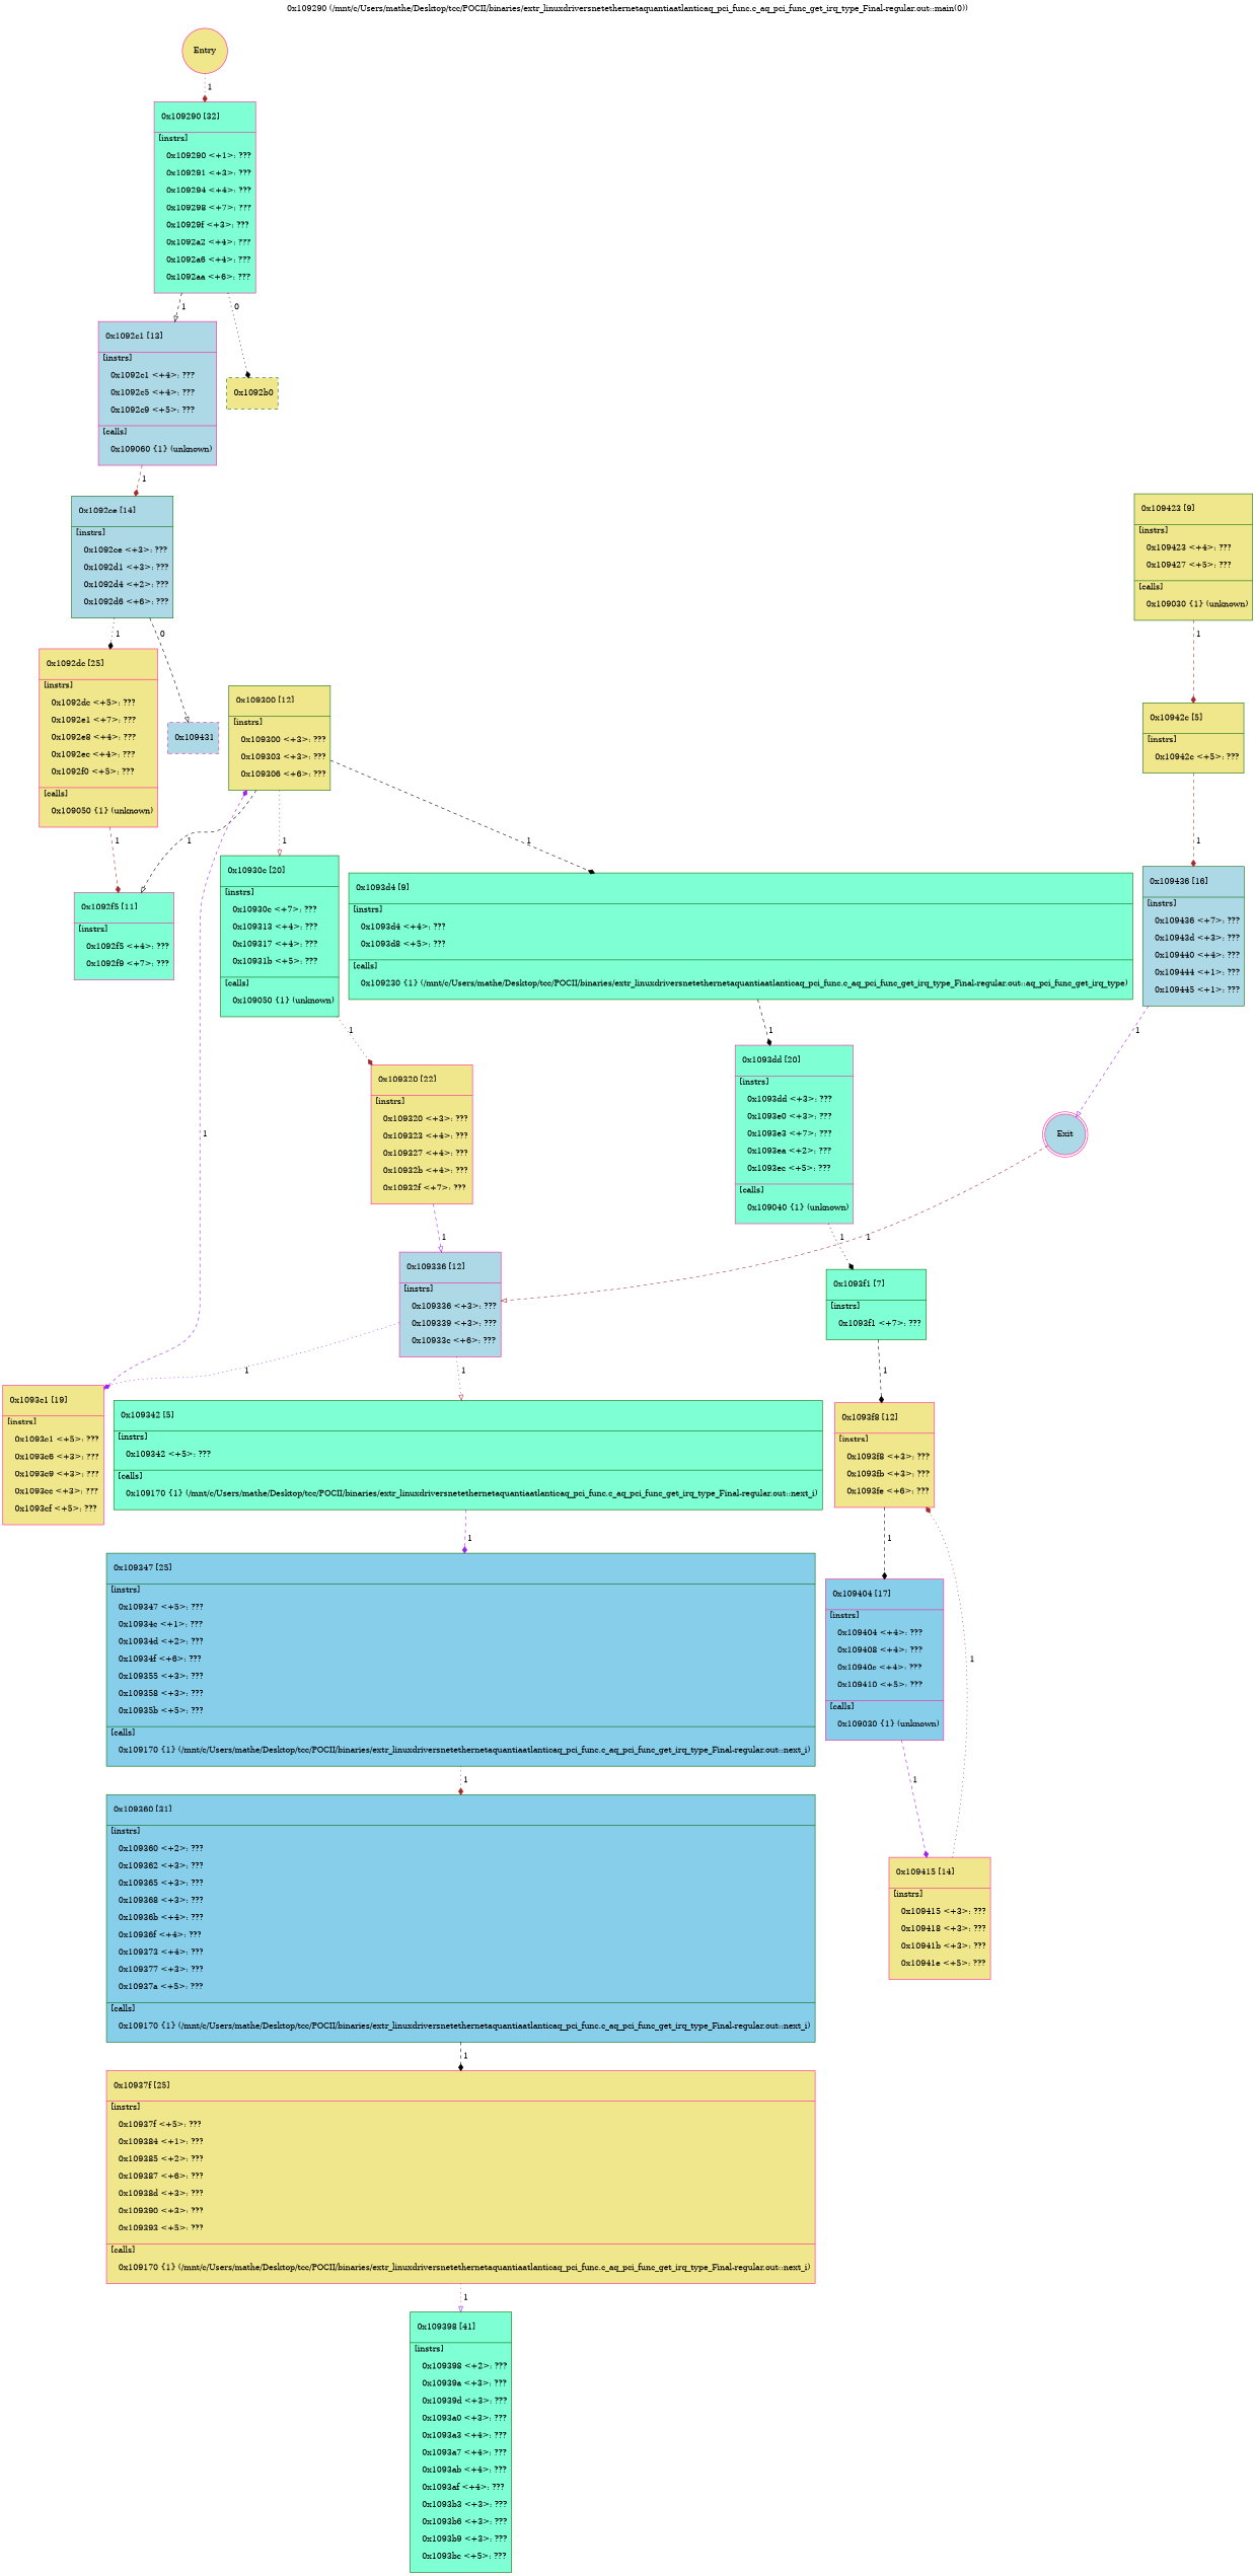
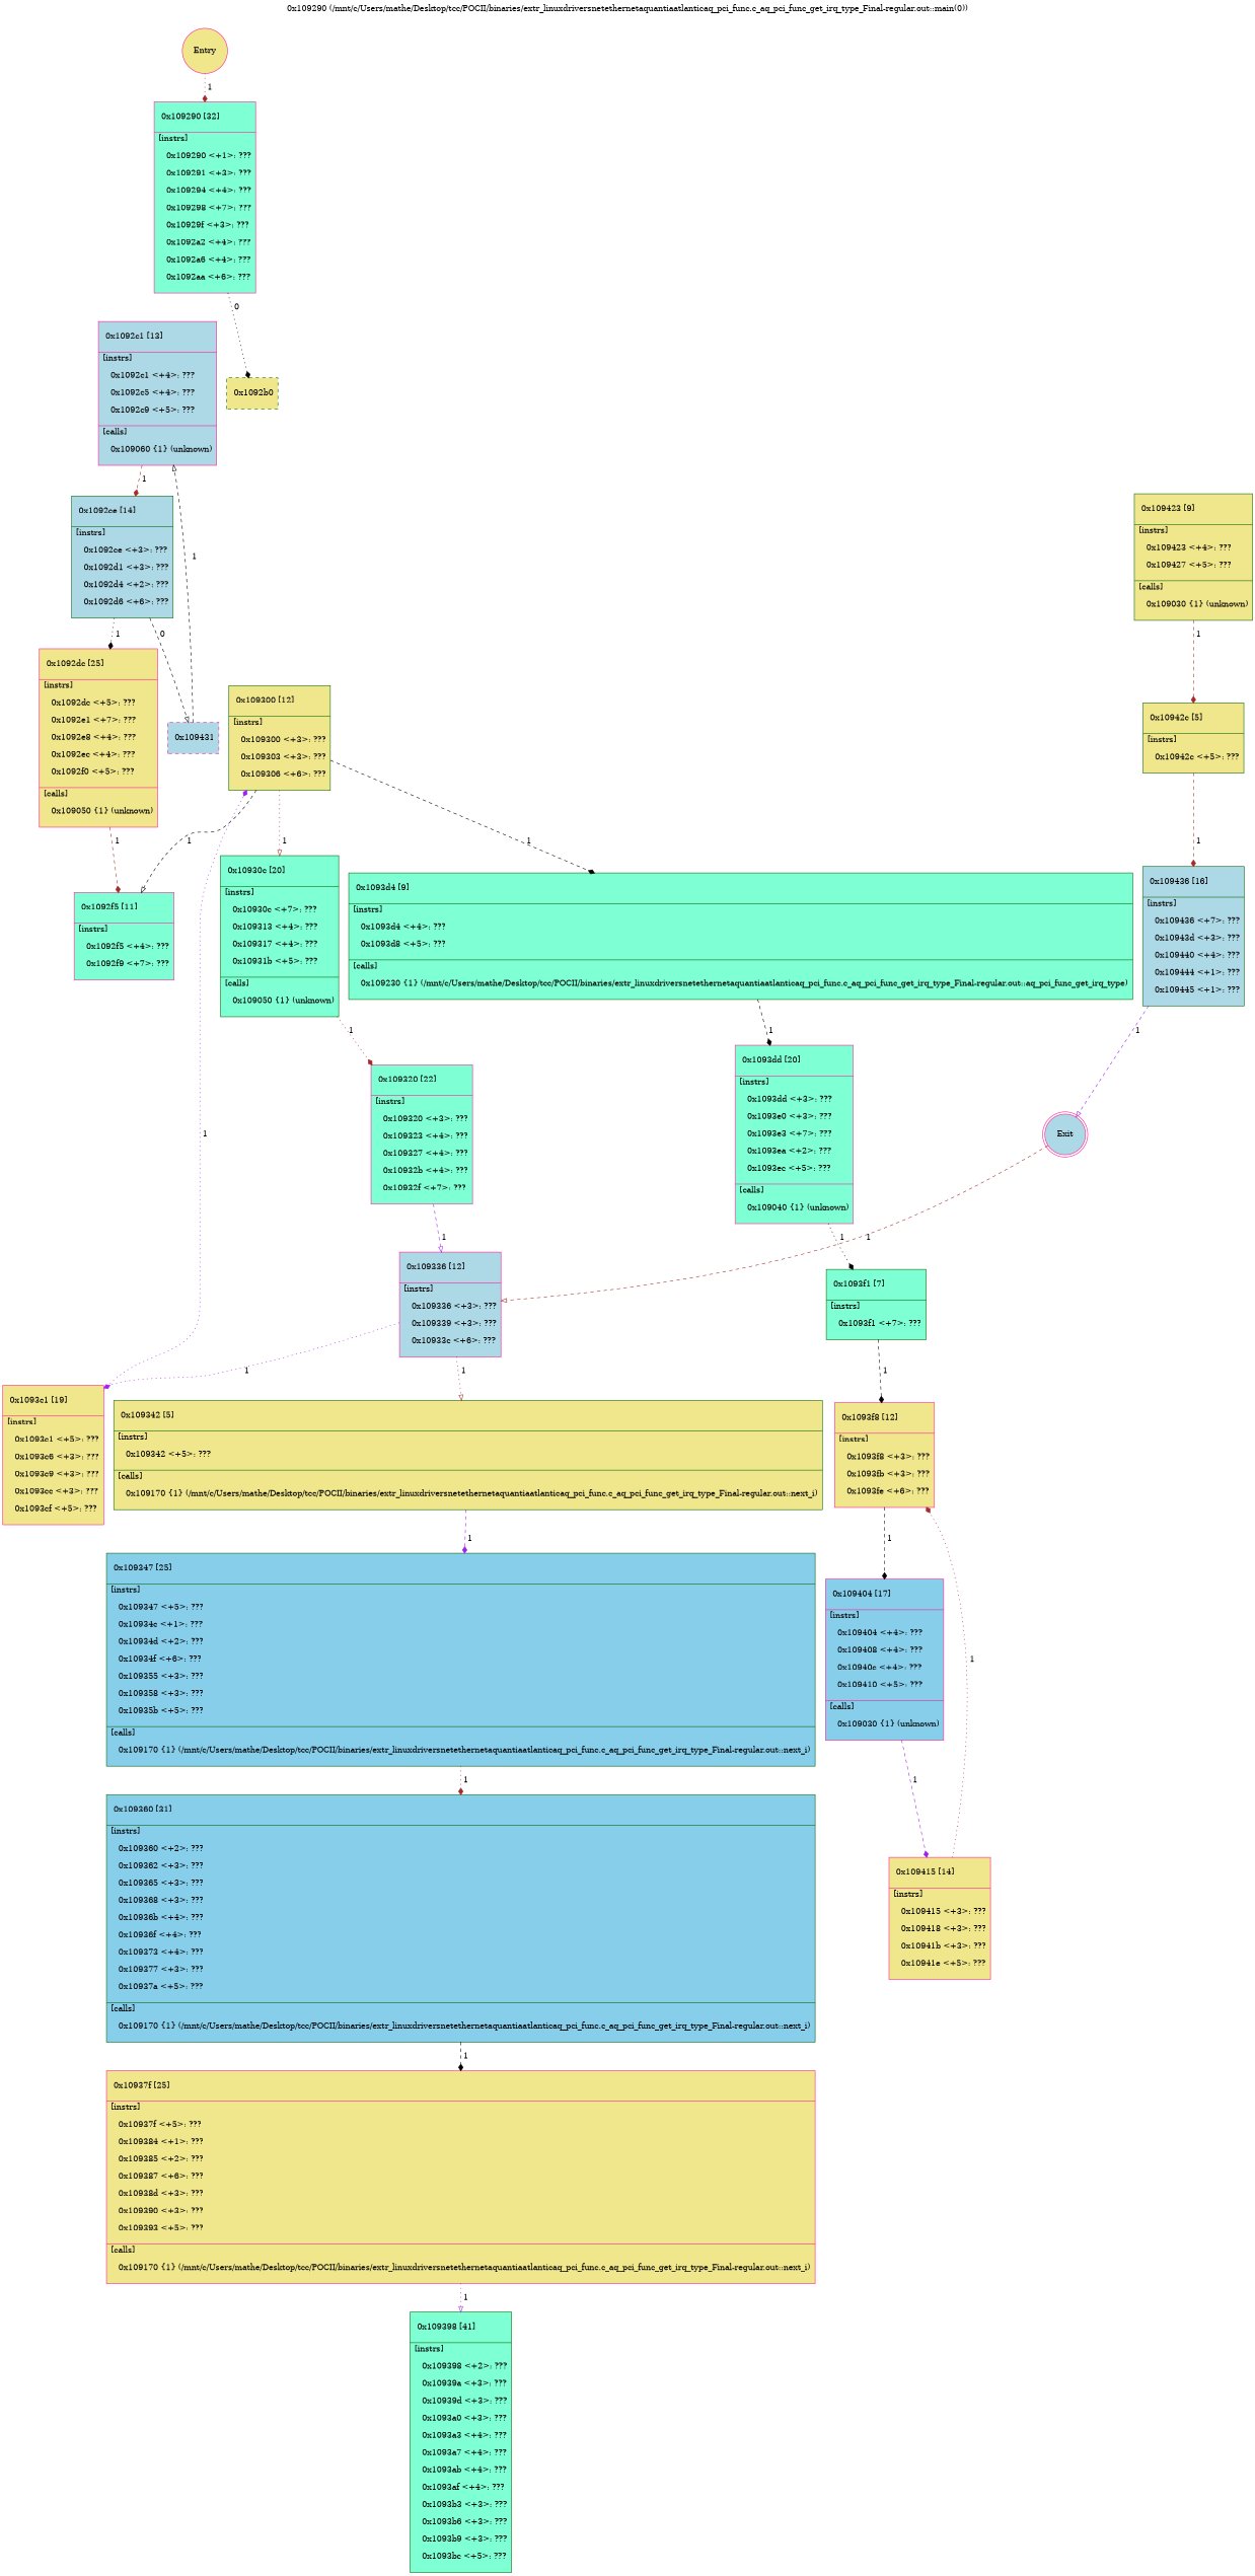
  digraph {
    label="0x109290 (/mnt/c/Users/mathe/Desktop/tcc/POCII/binaries/extr_linuxdriversnetethernetaquantiaatlanticaq_pci_func.c_aq_pci_func_get_irq_type_Final-regular.out::main(0))"
    labelloc=t
    node [color=deeppink fillcolor=khaki shape=record style=filled]
    edge [arrowhead=diamond color=brown style=dashed]
    Entry [height=0.3 shape=circle width=0.3]
    n2 [fillcolor=aquamarine label="{\n     0x109290 [32]\l\n     | [instrs]\l\n     &nbsp;&nbsp;0x109290 \<+1\>: ???\l\n     &nbsp;&nbsp;0x109291 \<+3\>: ???\l\n     &nbsp;&nbsp;0x109294 \<+4\>: ???\l\n     &nbsp;&nbsp;0x109298 \<+7\>: ???\l\n     &nbsp;&nbsp;0x10929f \<+3\>: ???\l\n     &nbsp;&nbsp;0x1092a2 \<+4\>: ???\l\n     &nbsp;&nbsp;0x1092a6 \<+4\>: ???\l\n     &nbsp;&nbsp;0x1092aa \<+6\>: ???\l\n  }"]
    n3 [fillcolor=lightblue label="{\n     0x1092c1 [13]\l\n     | [instrs]\l\n     &nbsp;&nbsp;0x1092c1 \<+4\>: ???\l\n     &nbsp;&nbsp;0x1092c5 \<+4\>: ???\l\n     &nbsp;&nbsp;0x1092c9 \<+5\>: ???\l\n     | [calls]\l\n     &nbsp;&nbsp;0x109060 \{1\} (unknown)\l\n  }"]
    n4 [color=darkgreen label="{\n     0x1092b0\l\n  }" style="dashed,filled"]
    n5 [color=darkgreen fillcolor=lightblue label="{\n     0x1092ce [14]\l\n     | [instrs]\l\n     &nbsp;&nbsp;0x1092ce \<+3\>: ???\l\n     &nbsp;&nbsp;0x1092d1 \<+3\>: ???\l\n     &nbsp;&nbsp;0x1092d4 \<+2\>: ???\l\n     &nbsp;&nbsp;0x1092d6 \<+6\>: ???\l\n  }"]
    n6 [fillcolor=lightblue label="{\n     0x109431\l\n  }" style="dashed,filled"]
    n7 [label="{\n     0x1092dc [25]\l\n     | [instrs]\l\n     &nbsp;&nbsp;0x1092dc \<+5\>: ???\l\n     &nbsp;&nbsp;0x1092e1 \<+7\>: ???\l\n     &nbsp;&nbsp;0x1092e8 \<+4\>: ???\l\n     &nbsp;&nbsp;0x1092ec \<+4\>: ???\l\n     &nbsp;&nbsp;0x1092f0 \<+5\>: ???\l\n     | [calls]\l\n     &nbsp;&nbsp;0x109050 \{1\} (unknown)\l\n  }"]
    n8 [fillcolor=aquamarine label="{\n     0x1092f5 [11]\l\n     | [instrs]\l\n     &nbsp;&nbsp;0x1092f5 \<+4\>: ???\l\n     &nbsp;&nbsp;0x1092f9 \<+7\>: ???\l\n  }"]
    Exit [fillcolor=lightblue height=0.3 peripheries=2 shape=circle width=0.3]
    n10 [fillcolor=lightblue label="{\n     0x109336 [12]\l\n     | [instrs]\l\n     &nbsp;&nbsp;0x109336 \<+3\>: ???\l\n     &nbsp;&nbsp;0x109339 \<+3\>: ???\l\n     &nbsp;&nbsp;0x10933c \<+6\>: ???\l\n  }"]
    n11 [color=darkgreen label="{\n     0x109300 [12]\l\n     | [instrs]\l\n     &nbsp;&nbsp;0x109300 \<+3\>: ???\l\n     &nbsp;&nbsp;0x109303 \<+3\>: ???\l\n     &nbsp;&nbsp;0x109306 \<+6\>: ???\l\n  }"]
    n12 [color=darkgreen fillcolor=aquamarine label="{\n     0x1093d4 [9]\l\n     | [instrs]\l\n     &nbsp;&nbsp;0x1093d4 \<+4\>: ???\l\n     &nbsp;&nbsp;0x1093d8 \<+5\>: ???\l\n     | [calls]\l\n     &nbsp;&nbsp;0x109230 \{1\} (/mnt/c/Users/mathe/Desktop/tcc/POCII/binaries/extr_linuxdriversnetethernetaquantiaatlanticaq_pci_func.c_aq_pci_func_get_irq_type_Final-regular.out::aq_pci_func_get_irq_type)\l\n  }"]
    n13 [color=darkgreen fillcolor=aquamarine label="{\n     0x10930c [20]\l\n     | [instrs]\l\n     &nbsp;&nbsp;0x10930c \<+7\>: ???\l\n     &nbsp;&nbsp;0x109313 \<+4\>: ???\l\n     &nbsp;&nbsp;0x109317 \<+4\>: ???\l\n     &nbsp;&nbsp;0x10931b \<+5\>: ???\l\n     | [calls]\l\n     &nbsp;&nbsp;0x109050 \{1\} (unknown)\l\n  }"]
    n14 [fillcolor=aquamarine label="{\n     0x1093dd [20]\l\n     | [instrs]\l\n     &nbsp;&nbsp;0x1093dd \<+3\>: ???\l\n     &nbsp;&nbsp;0x1093e0 \<+3\>: ???\l\n     &nbsp;&nbsp;0x1093e3 \<+7\>: ???\l\n     &nbsp;&nbsp;0x1093ea \<+2\>: ???\l\n     &nbsp;&nbsp;0x1093ec \<+5\>: ???\l\n     | [calls]\l\n     &nbsp;&nbsp;0x109040 \{1\} (unknown)\l\n  }"]
-   n15 [label="{\n     0x109320 [22]\l\n     | [instrs]\l\n     &nbsp;&nbsp;0x109320 \<+3\>: ???\l\n     &nbsp;&nbsp;0x109323 \<+4\>: ???\l\n     &nbsp;&nbsp;0x109327 \<+4\>: ???\l\n     &nbsp;&nbsp;0x10932b \<+4\>: ???\l\n     &nbsp;&nbsp;0x10932f \<+7\>: ???\l\n  }"]
+   n15 [fillcolor=aquamarine label="{\n     0x109320 [22]\l\n     | [instrs]\l\n     &nbsp;&nbsp;0x109320 \<+3\>: ???\l\n     &nbsp;&nbsp;0x109323 \<+4\>: ???\l\n     &nbsp;&nbsp;0x109327 \<+4\>: ???\l\n     &nbsp;&nbsp;0x10932b \<+4\>: ???\l\n     &nbsp;&nbsp;0x10932f \<+7\>: ???\l\n  }"]
    n16 [color=darkgreen fillcolor=aquamarine label="{\n     0x1093f1 [7]\l\n     | [instrs]\l\n     &nbsp;&nbsp;0x1093f1 \<+7\>: ???\l\n  }"]
    n17 [label="{\n     0x1093c1 [19]\l\n     | [instrs]\l\n     &nbsp;&nbsp;0x1093c1 \<+5\>: ???\l\n     &nbsp;&nbsp;0x1093c6 \<+3\>: ???\l\n     &nbsp;&nbsp;0x1093c9 \<+3\>: ???\l\n     &nbsp;&nbsp;0x1093cc \<+3\>: ???\l\n     &nbsp;&nbsp;0x1093cf \<+5\>: ???\l\n  }"]
-   n18 [color=darkgreen fillcolor=aquamarine label="{\n     0x109342 [5]\l\n     | [instrs]\l\n     &nbsp;&nbsp;0x109342 \<+5\>: ???\l\n     | [calls]\l\n     &nbsp;&nbsp;0x109170 \{1\} (/mnt/c/Users/mathe/Desktop/tcc/POCII/binaries/extr_linuxdriversnetethernetaquantiaatlanticaq_pci_func.c_aq_pci_func_get_irq_type_Final-regular.out::next_i)\l\n  }"]
+   n18 [color=darkgreen label="{\n     0x109342 [5]\l\n     | [instrs]\l\n     &nbsp;&nbsp;0x109342 \<+5\>: ???\l\n     | [calls]\l\n     &nbsp;&nbsp;0x109170 \{1\} (/mnt/c/Users/mathe/Desktop/tcc/POCII/binaries/extr_linuxdriversnetethernetaquantiaatlanticaq_pci_func.c_aq_pci_func_get_irq_type_Final-regular.out::next_i)\l\n  }"]
    n19 [color=darkgreen fillcolor=skyblue label="{\n     0x109347 [25]\l\n     | [instrs]\l\n     &nbsp;&nbsp;0x109347 \<+5\>: ???\l\n     &nbsp;&nbsp;0x10934c \<+1\>: ???\l\n     &nbsp;&nbsp;0x10934d \<+2\>: ???\l\n     &nbsp;&nbsp;0x10934f \<+6\>: ???\l\n     &nbsp;&nbsp;0x109355 \<+3\>: ???\l\n     &nbsp;&nbsp;0x109358 \<+3\>: ???\l\n     &nbsp;&nbsp;0x10935b \<+5\>: ???\l\n     | [calls]\l\n     &nbsp;&nbsp;0x109170 \{1\} (/mnt/c/Users/mathe/Desktop/tcc/POCII/binaries/extr_linuxdriversnetethernetaquantiaatlanticaq_pci_func.c_aq_pci_func_get_irq_type_Final-regular.out::next_i)\l\n  }"]
    n20 [color=darkgreen fillcolor=skyblue label="{\n     0x109360 [31]\l\n     | [instrs]\l\n     &nbsp;&nbsp;0x109360 \<+2\>: ???\l\n     &nbsp;&nbsp;0x109362 \<+3\>: ???\l\n     &nbsp;&nbsp;0x109365 \<+3\>: ???\l\n     &nbsp;&nbsp;0x109368 \<+3\>: ???\l\n     &nbsp;&nbsp;0x10936b \<+4\>: ???\l\n     &nbsp;&nbsp;0x10936f \<+4\>: ???\l\n     &nbsp;&nbsp;0x109373 \<+4\>: ???\l\n     &nbsp;&nbsp;0x109377 \<+3\>: ???\l\n     &nbsp;&nbsp;0x10937a \<+5\>: ???\l\n     | [calls]\l\n     &nbsp;&nbsp;0x109170 \{1\} (/mnt/c/Users/mathe/Desktop/tcc/POCII/binaries/extr_linuxdriversnetethernetaquantiaatlanticaq_pci_func.c_aq_pci_func_get_irq_type_Final-regular.out::next_i)\l\n  }"]
    n21 [label="{\n     0x10937f [25]\l\n     | [instrs]\l\n     &nbsp;&nbsp;0x10937f \<+5\>: ???\l\n     &nbsp;&nbsp;0x109384 \<+1\>: ???\l\n     &nbsp;&nbsp;0x109385 \<+2\>: ???\l\n     &nbsp;&nbsp;0x109387 \<+6\>: ???\l\n     &nbsp;&nbsp;0x10938d \<+3\>: ???\l\n     &nbsp;&nbsp;0x109390 \<+3\>: ???\l\n     &nbsp;&nbsp;0x109393 \<+5\>: ???\l\n     | [calls]\l\n     &nbsp;&nbsp;0x109170 \{1\} (/mnt/c/Users/mathe/Desktop/tcc/POCII/binaries/extr_linuxdriversnetethernetaquantiaatlanticaq_pci_func.c_aq_pci_func_get_irq_type_Final-regular.out::next_i)\l\n  }"]
    n22 [color=darkgreen fillcolor=aquamarine label="{\n     0x109398 [41]\l\n     | [instrs]\l\n     &nbsp;&nbsp;0x109398 \<+2\>: ???\l\n     &nbsp;&nbsp;0x10939a \<+3\>: ???\l\n     &nbsp;&nbsp;0x10939d \<+3\>: ???\l\n     &nbsp;&nbsp;0x1093a0 \<+3\>: ???\l\n     &nbsp;&nbsp;0x1093a3 \<+4\>: ???\l\n     &nbsp;&nbsp;0x1093a7 \<+4\>: ???\l\n     &nbsp;&nbsp;0x1093ab \<+4\>: ???\l\n     &nbsp;&nbsp;0x1093af \<+4\>: ???\l\n     &nbsp;&nbsp;0x1093b3 \<+3\>: ???\l\n     &nbsp;&nbsp;0x1093b6 \<+3\>: ???\l\n     &nbsp;&nbsp;0x1093b9 \<+3\>: ???\l\n     &nbsp;&nbsp;0x1093bc \<+5\>: ???\l\n  }"]
    n23 [color=darkgreen fillcolor=lightblue label="{\n     0x109436 [16]\l\n     | [instrs]\l\n     &nbsp;&nbsp;0x109436 \<+7\>: ???\l\n     &nbsp;&nbsp;0x10943d \<+3\>: ???\l\n     &nbsp;&nbsp;0x109440 \<+4\>: ???\l\n     &nbsp;&nbsp;0x109444 \<+1\>: ???\l\n     &nbsp;&nbsp;0x109445 \<+1\>: ???\l\n  }"]
    n24 [label="{\n     0x1093f8 [12]\l\n     | [instrs]\l\n     &nbsp;&nbsp;0x1093f8 \<+3\>: ???\l\n     &nbsp;&nbsp;0x1093fb \<+3\>: ???\l\n     &nbsp;&nbsp;0x1093fe \<+6\>: ???\l\n  }"]
    n25 [fillcolor=skyblue label="{\n     0x109404 [17]\l\n     | [instrs]\l\n     &nbsp;&nbsp;0x109404 \<+4\>: ???\l\n     &nbsp;&nbsp;0x109408 \<+4\>: ???\l\n     &nbsp;&nbsp;0x10940c \<+4\>: ???\l\n     &nbsp;&nbsp;0x109410 \<+5\>: ???\l\n     | [calls]\l\n     &nbsp;&nbsp;0x109030 \{1\} (unknown)\l\n  }"]
    n26 [color=darkgreen label="{\n     0x109423 [9]\l\n     | [instrs]\l\n     &nbsp;&nbsp;0x109423 \<+4\>: ???\l\n     &nbsp;&nbsp;0x109427 \<+5\>: ???\l\n     | [calls]\l\n     &nbsp;&nbsp;0x109030 \{1\} (unknown)\l\n  }"]
    n27 [color=darkgreen label="{\n     0x10942c [5]\l\n     | [instrs]\l\n     &nbsp;&nbsp;0x10942c \<+5\>: ???\l\n  }"]
    n28 [label="{\n     0x109415 [14]\l\n     | [instrs]\l\n     &nbsp;&nbsp;0x109415 \<+3\>: ???\l\n     &nbsp;&nbsp;0x109418 \<+3\>: ???\l\n     &nbsp;&nbsp;0x10941b \<+3\>: ???\l\n     &nbsp;&nbsp;0x10941e \<+5\>: ???\l\n  }"]
    Entry -> n2 [label=" 1" style=dotted]
-   n2 -> n3 [arrowhead=onormal color=black label=" 1"]
+   n6 -> n3 [arrowhead=onormal color=black label=" 1"]
    n2 -> n4 [color=black label=" 0" style=dotted]
    n3 -> n5 [label=" 1"]
    n5 -> n6 [arrowhead=onormal color=black label=" 0"]
    n5 -> n7 [color=black label=" 1" style=dotted]
    n7 -> n8 [label=" 1"]
    Exit -> n10 [arrowhead=onormal label=" 1"]
    n10 -> n17 [color=purple label=" 1" style=dotted]
    n10 -> n18 [arrowhead=onormal label=" 1" style=dotted]
    n11 -> n8 [arrowhead=onormal color=black label=" 1"]
    n11 -> n12 [color=black label=" 1"]
    n11 -> n13 [arrowhead=onormal label=" 1" style=dotted]
    n12 -> n14 [color=black label=" 1"]
    n13 -> n15 [label=" 1" style=dotted]
    n14 -> n16 [color=black label=" 1" style=dotted]
    n15 -> n10 [arrowhead=onormal color=purple label=" 1"]
    n16 -> n24 [color=black label=" 1"]
-   n17 -> n11 [color=purple label=" 1"]
+   n17 -> n11 [color=purple label=" 1" style=dotted]
    n18 -> n19 [color=purple label=" 1"]
    n19 -> n20 [label=" 1" style=dotted]
    n20 -> n21 [color=black label=" 1"]
    n21 -> n22 [arrowhead=onormal color=purple label=" 1" style=dotted]
    n23 -> Exit [arrowhead=onormal color=purple label=" 1"]
    n24 -> n25 [color=black label=" 1"]
    n25 -> n28 [color=purple label=" 1"]
    n26 -> n27 [label=" 1"]
    n27 -> n23 [label=" 1"]
    n28 -> n24 [label=" 1" style=dotted]
  }
